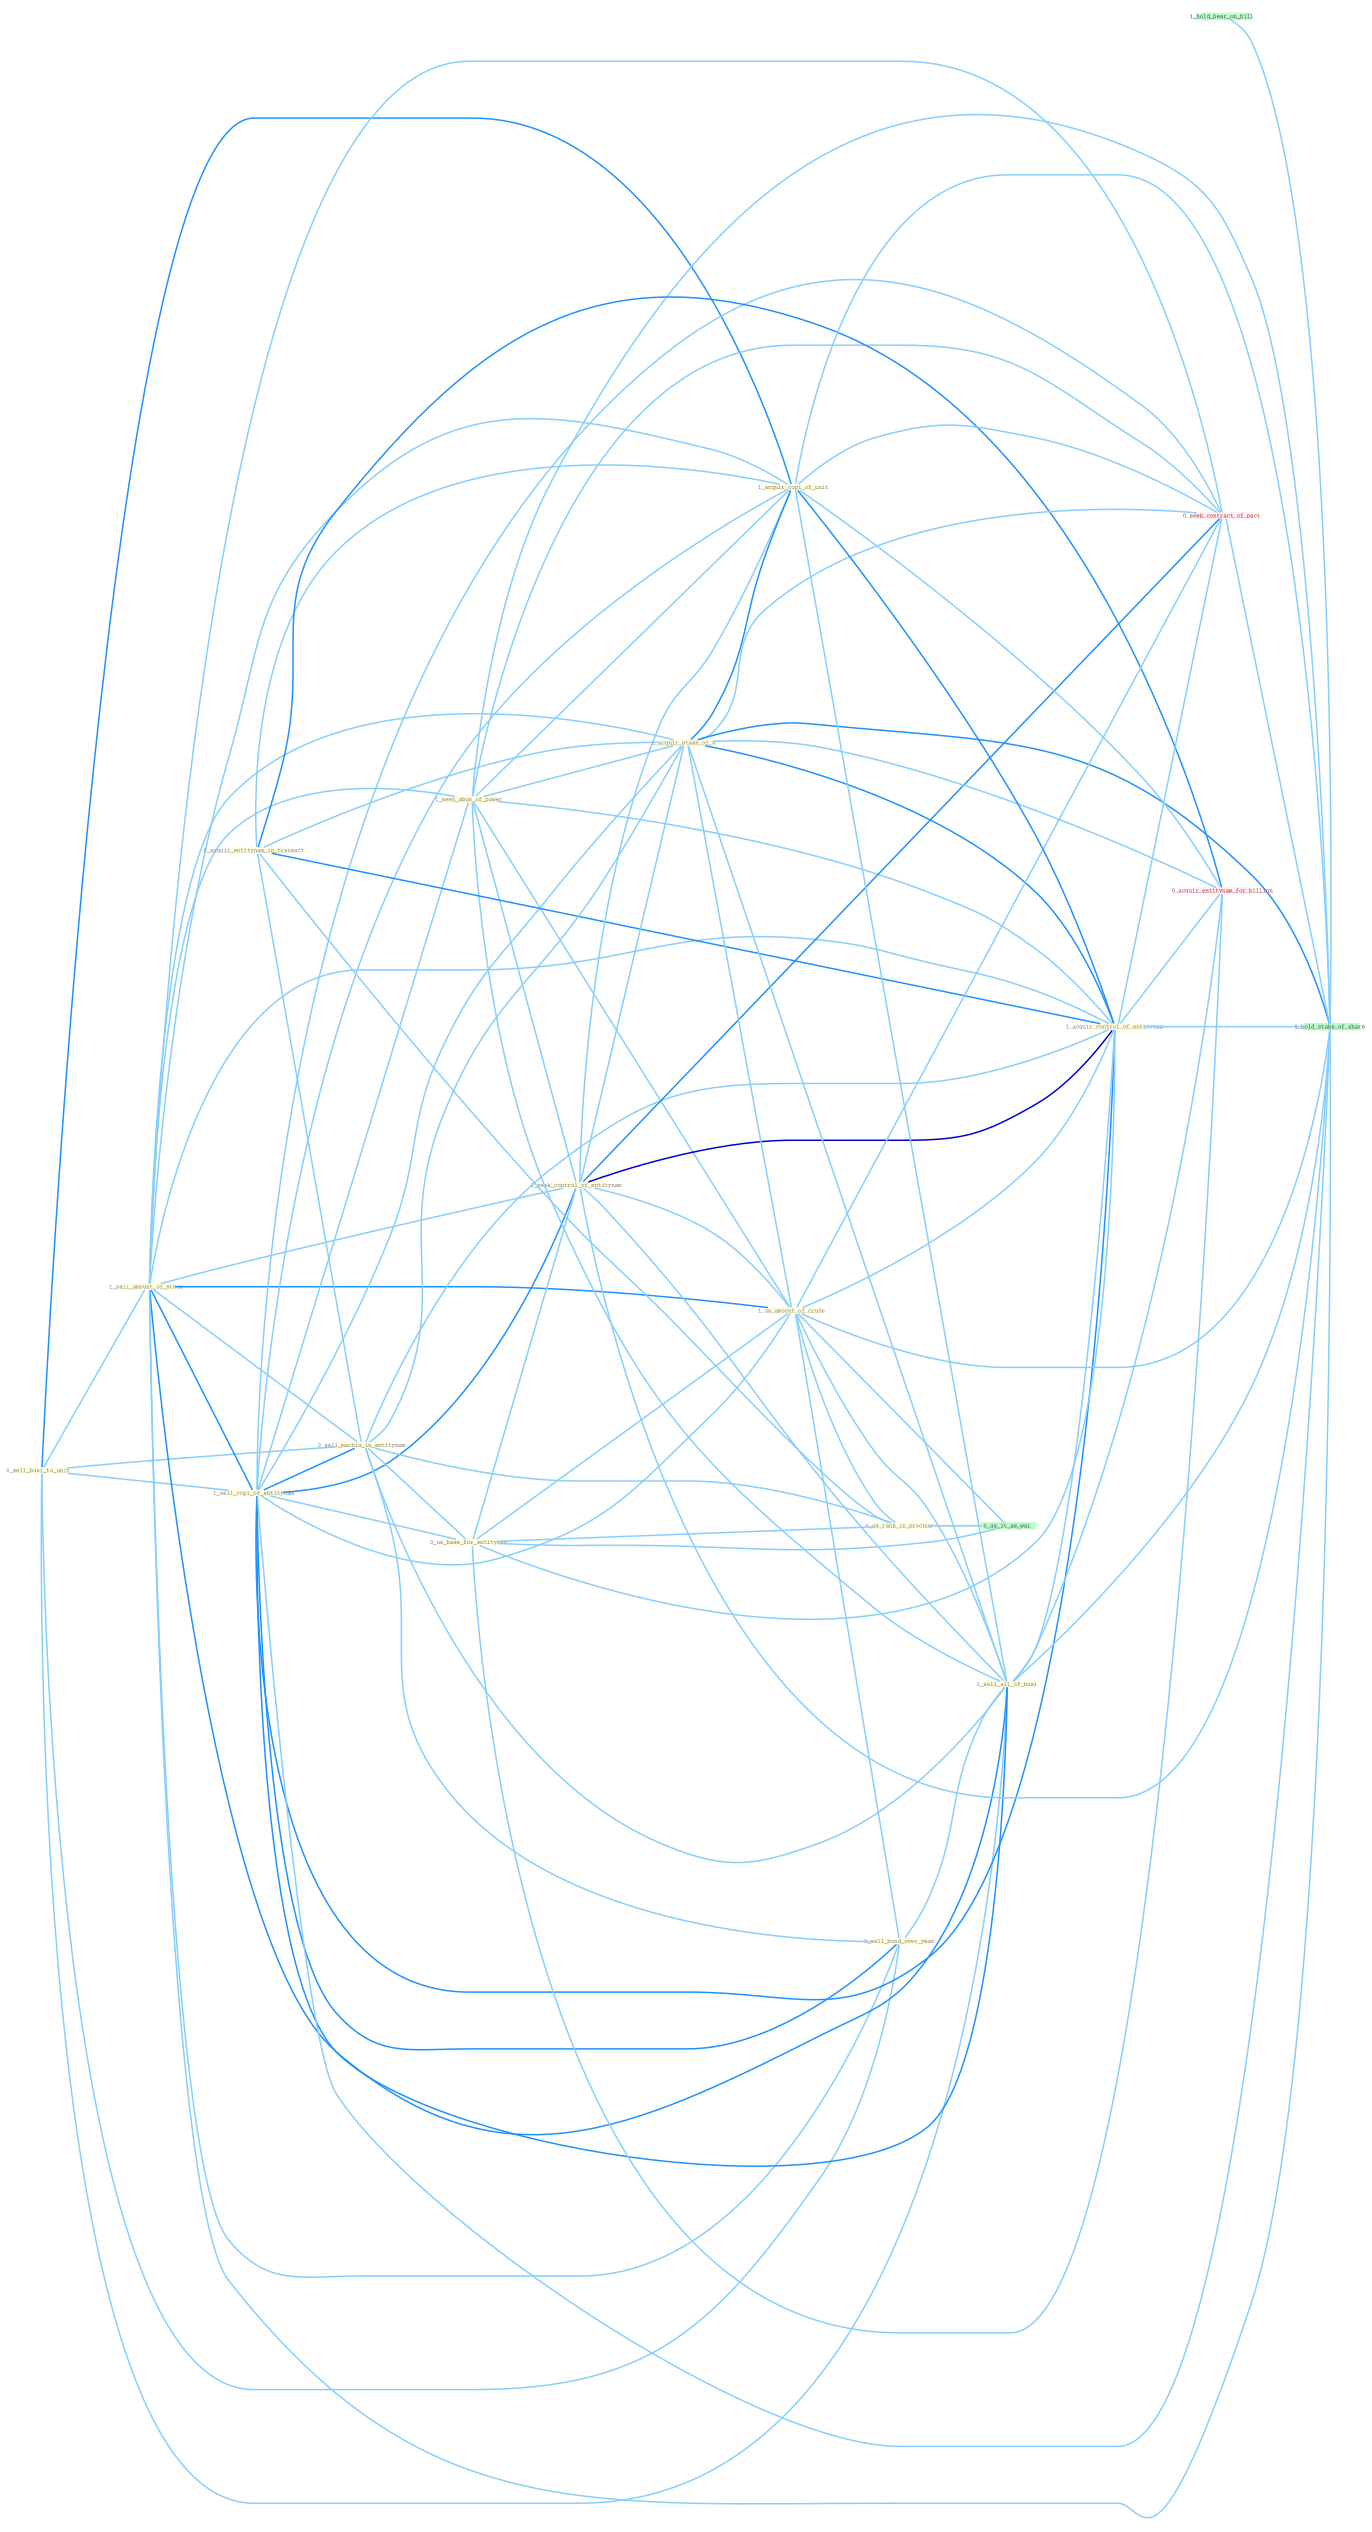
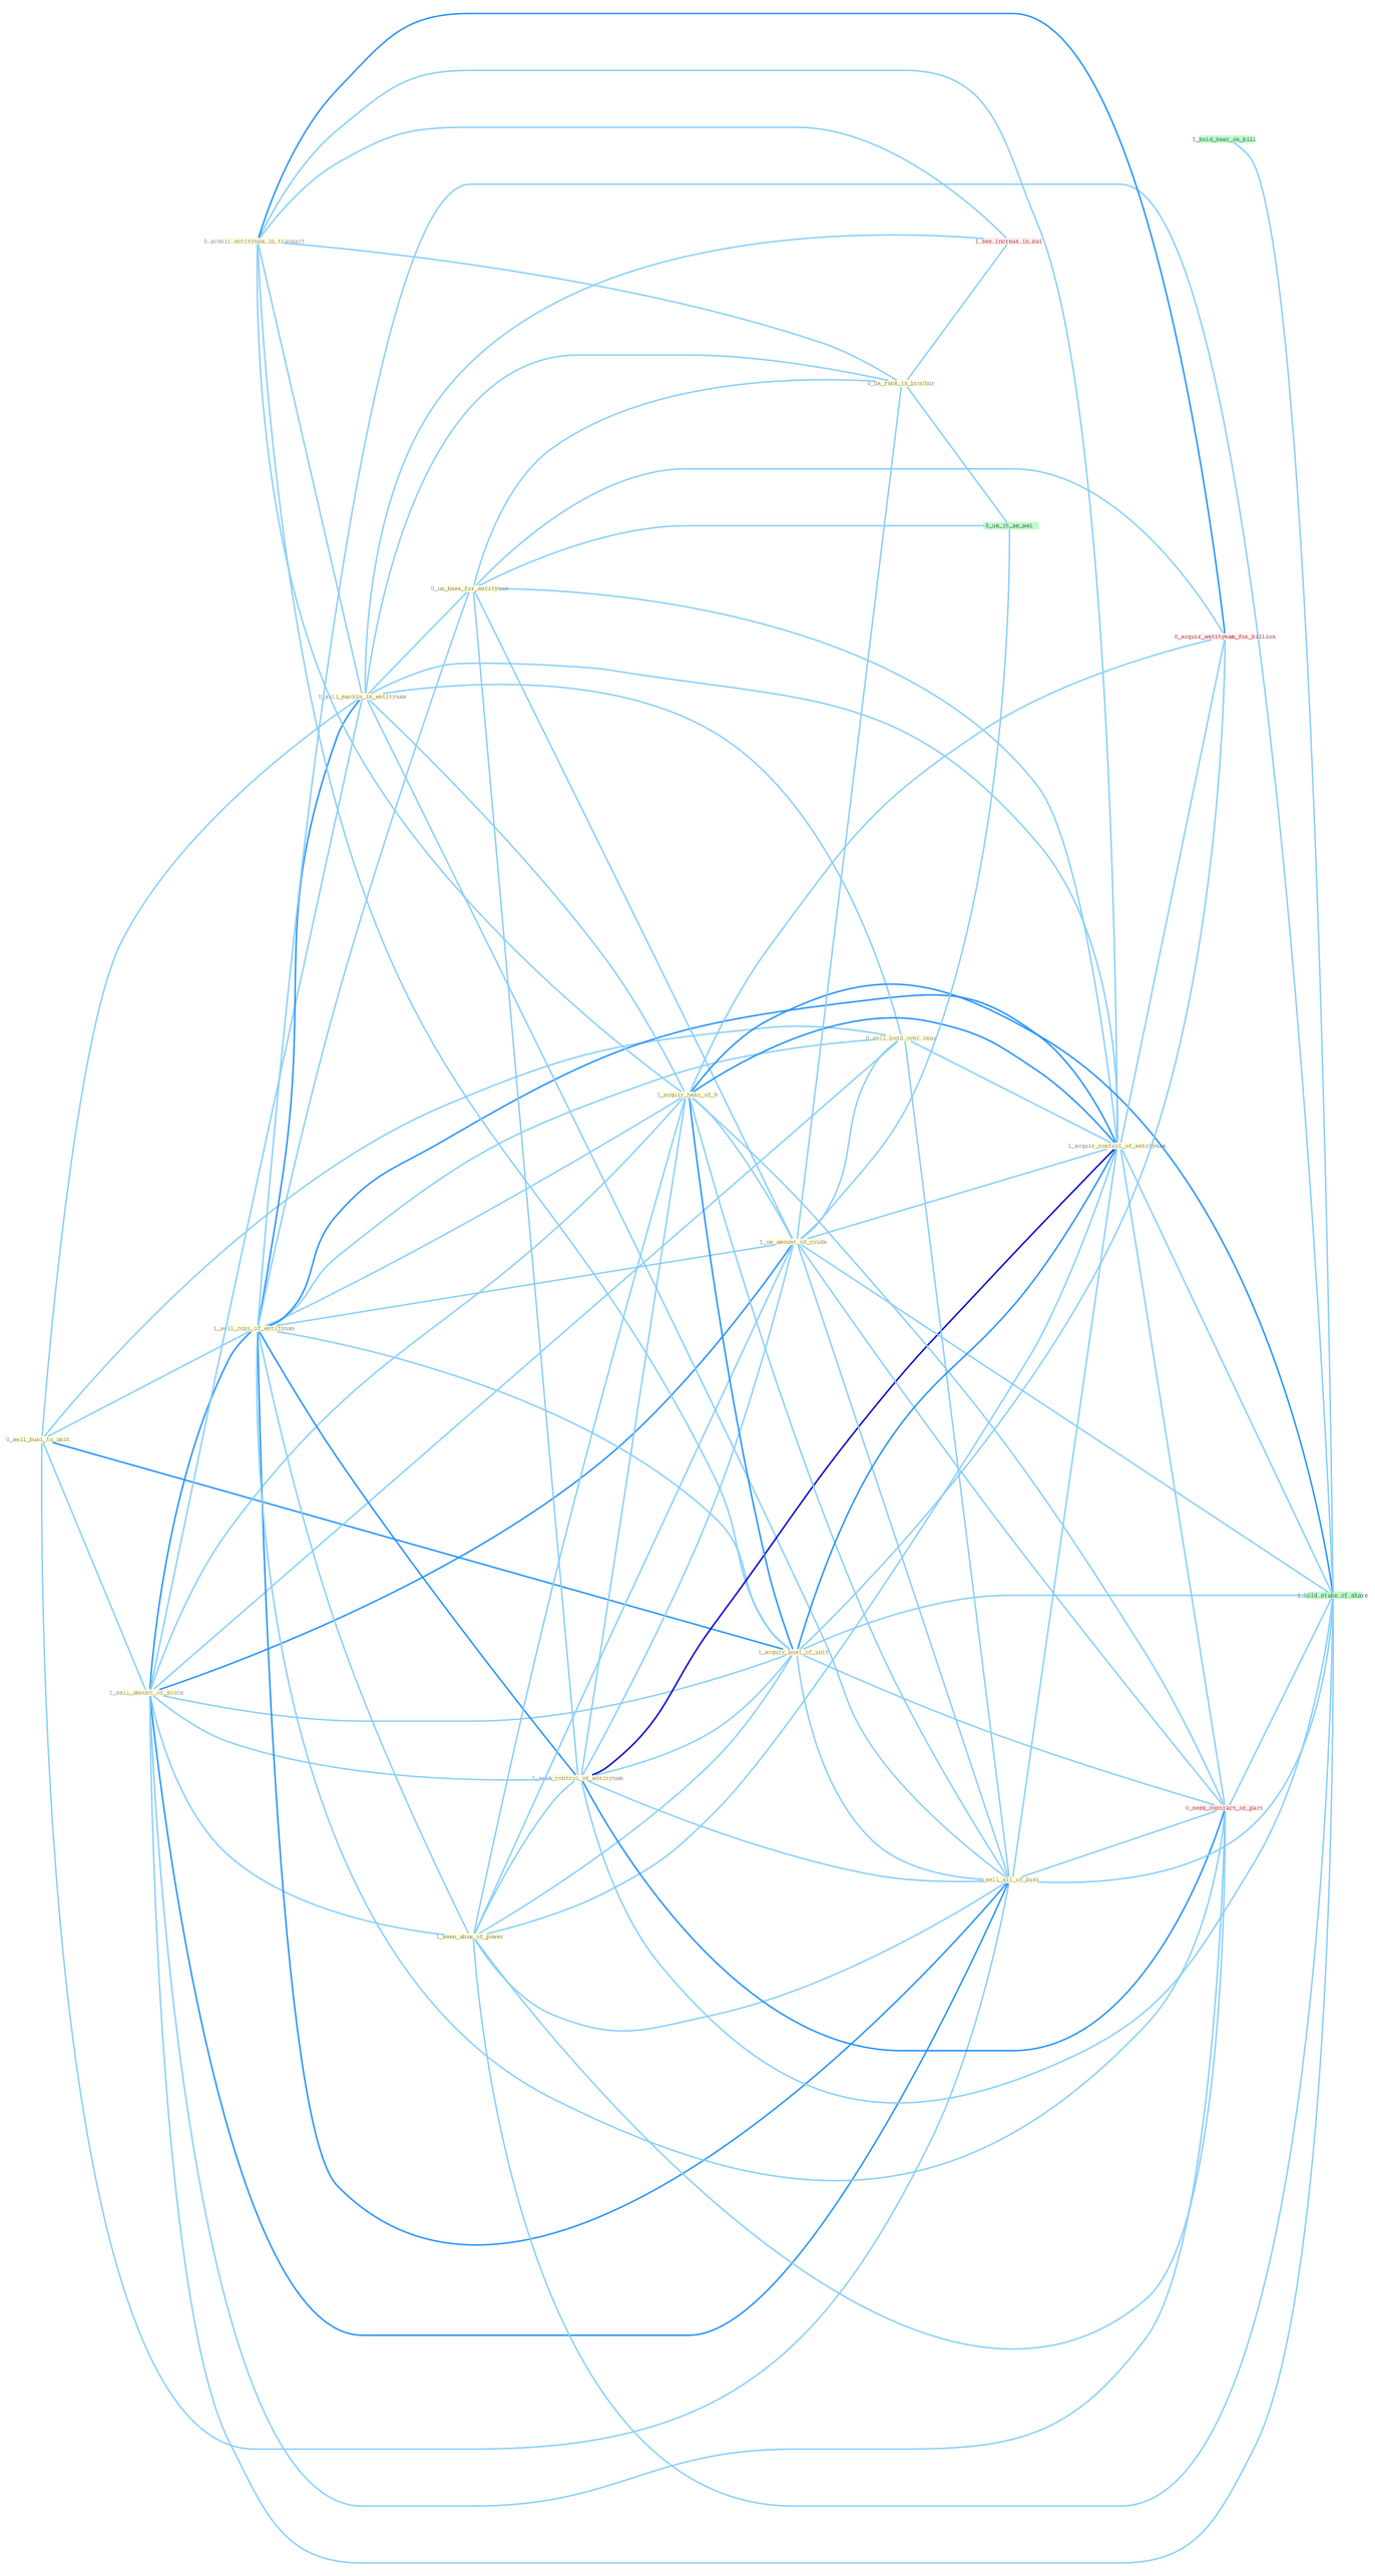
  graph {
    fontname="Courier Prime"
    rankdir=LR
    node [color="#ffffe0" fixedsize=true fontcolor="#8b7d6b" fontname="Courier Prime" fontsize=4 shape=polygon style=filled]
    edge [color="#87cefa" fontname="Courier Prime" w=1]
    "0_sell_busi_to_unit " [height=.06 width=.5]
    "1_sell_amount_of_stock " [height=.06 width=.5]
    "1_sell_copi_of_entitynam " [height=.06 width=.5]
    "1_seen_abus_of_power " [height=.06 width=.5]
    "0_acquir_entitynam_in_transact " [height=.06 width=.5]
    "0_sell_machin_in_entitynam " [height=.06 width=.5]
    "0_us_base_for_entitynam " [height=.06 width=.5]
    "1_seek_control_of_entitynam " [height=.06 width=.5]
-   "1_acquir_stake_of_% " [height=.06 width=.5]
+   "1_acquir_stake_of_% " [height=.06 width=.5 label="1_acquir_hear_of_%"]
    "1_us_amount_of_crude " [height=.06 width=.5]
    "0_sell_bond_over_year " [height=.06 width=.5]
-   "1_acquir_busi_of_unit " [height=.06 width=.5 label="1_acquir_copi_of_unit"]
+   "1_acquir_busi_of_unit " [height=.06 width=.5]
    "0_us_rank_in_brochur " [height=.06 width=.5]
    "1_sell_all_of_busi " [height=.06 width=.5]
    "1_acquir_control_of_entitynam " [height=.06 width=.5]
    "0_seek_contract_of_pact " [color="#fff0f5" fontcolor="#b22222" height=.06 width=.5]
    "0_acquir_entitynam_for_billion " [color="#fff0f5" fontcolor="#b22222" height=.06 width=.5]
+   "1_see_increas_in_pai " [color="#fff0f5" fontcolor="#b22222" height=.06 width=.5]
    "1_hold_stake_of_share " [color="#BDFCC9" fontcolor="#2f4f4f" height=.06 width=.5]
    "0_us_it_as_wai " [color="#BDFCC9" fontcolor="#2f4f4f" height=.06 width=.5]
    "1_hold_hear_on_bill " [color="#BDFCC9" fontcolor="#2f4f4f" height=.06 width=.5]
    subgraph sub_1 {
      "0_sell_busi_to_unit "
      "1_sell_amount_of_stock "
      "1_sell_copi_of_entitynam "
      "1_seen_abus_of_power "
      "0_acquir_entitynam_in_transact "
      "0_sell_machin_in_entitynam "
      "0_us_base_for_entitynam "
      "1_seek_control_of_entitynam "
      "1_acquir_stake_of_% "
      "1_us_amount_of_crude "
      "0_sell_bond_over_year "
      "1_acquir_busi_of_unit "
      "0_us_rank_in_brochur "
      "1_sell_all_of_busi "
      "1_acquir_control_of_entitynam "
    }
    subgraph sub_2 {
      "0_seek_contract_of_pact "
      "0_acquir_entitynam_for_billion "
+     "1_see_increas_in_pai "
    }
    "0_sell_busi_to_unit " -- "1_sell_amount_of_stock "
    "0_sell_busi_to_unit " -- "1_sell_copi_of_entitynam "
    "0_sell_busi_to_unit " -- "0_sell_machin_in_entitynam "
    "0_sell_busi_to_unit " -- "0_sell_bond_over_year "
    "0_sell_busi_to_unit " -- "1_acquir_busi_of_unit " [color="#1e90ff" w=2]
    "0_sell_busi_to_unit " -- "1_sell_all_of_busi "
    "1_sell_amount_of_stock " -- "1_sell_copi_of_entitynam " [color="#1e90ff" w=2]
    "1_sell_amount_of_stock " -- "1_seen_abus_of_power "
    "1_sell_amount_of_stock " -- "0_sell_machin_in_entitynam "
    "1_sell_amount_of_stock " -- "1_seek_control_of_entitynam "
    "1_sell_amount_of_stock " -- "1_acquir_stake_of_% "
    "1_sell_amount_of_stock " -- "1_us_amount_of_crude " [color="#1e90ff" w=2]
    "1_sell_amount_of_stock " -- "0_sell_bond_over_year "
    "1_sell_amount_of_stock " -- "1_acquir_busi_of_unit "
    "1_sell_amount_of_stock " -- "1_sell_all_of_busi " [color="#1e90ff" w=2]
-   "1_sell_amount_of_stock " -- "1_acquir_control_of_entitynam "
+   "0_sell_bond_over_year " -- "1_acquir_control_of_entitynam "
    "1_sell_amount_of_stock " -- "0_seek_contract_of_pact "
    "1_sell_amount_of_stock " -- "1_hold_stake_of_share "
    "1_sell_copi_of_entitynam " -- "1_seen_abus_of_power "
    "1_sell_copi_of_entitynam " -- "0_sell_machin_in_entitynam " [color="#1e90ff" w=2]
    "1_sell_copi_of_entitynam " -- "0_us_base_for_entitynam "
    "1_sell_copi_of_entitynam " -- "1_seek_control_of_entitynam " [color="#1e90ff" w=2]
    "1_sell_copi_of_entitynam " -- "1_acquir_stake_of_% "
    "1_sell_copi_of_entitynam " -- "1_us_amount_of_crude "
-   "1_sell_copi_of_entitynam " -- "0_sell_bond_over_year " [color="#1e90ff"]
+   "1_sell_copi_of_entitynam " -- "0_sell_bond_over_year "
    "1_sell_copi_of_entitynam " -- "1_acquir_busi_of_unit "
    "1_sell_copi_of_entitynam " -- "1_sell_all_of_busi " [color="#1e90ff" w=2]
    "1_sell_copi_of_entitynam " -- "1_acquir_control_of_entitynam " [color="#1e90ff" w=2]
    "1_sell_copi_of_entitynam " -- "0_seek_contract_of_pact "
    "1_sell_copi_of_entitynam " -- "1_hold_stake_of_share "
    "1_seen_abus_of_power " -- "1_seek_control_of_entitynam "
    "1_seen_abus_of_power " -- "1_acquir_stake_of_% "
    "1_seen_abus_of_power " -- "1_us_amount_of_crude "
    "1_seen_abus_of_power " -- "1_acquir_busi_of_unit "
    "1_seen_abus_of_power " -- "1_sell_all_of_busi "
    "1_seen_abus_of_power " -- "1_acquir_control_of_entitynam "
    "1_seen_abus_of_power " -- "0_seek_contract_of_pact "
    "1_seen_abus_of_power " -- "1_hold_stake_of_share "
    "0_acquir_entitynam_in_transact " -- "0_sell_machin_in_entitynam "
    "0_acquir_entitynam_in_transact " -- "1_acquir_stake_of_% "
    "0_acquir_entitynam_in_transact " -- "1_acquir_busi_of_unit "
    "0_acquir_entitynam_in_transact " -- "0_us_rank_in_brochur "
-   "0_acquir_entitynam_in_transact " -- "1_acquir_control_of_entitynam " [color="#1e90ff"]
+   "0_acquir_entitynam_in_transact " -- "1_acquir_control_of_entitynam "
    "0_acquir_entitynam_in_transact " -- "0_acquir_entitynam_for_billion " [color="#1e90ff" w=2]
+   "0_acquir_entitynam_in_transact " -- "1_see_increas_in_pai "
    "0_sell_machin_in_entitynam " -- "0_us_base_for_entitynam "
    "0_sell_machin_in_entitynam " -- "1_acquir_stake_of_% "
    "0_sell_machin_in_entitynam " -- "0_sell_bond_over_year "
    "0_sell_machin_in_entitynam " -- "0_us_rank_in_brochur "
    "0_sell_machin_in_entitynam " -- "1_sell_all_of_busi "
    "0_sell_machin_in_entitynam " -- "1_acquir_control_of_entitynam "
+   "0_sell_machin_in_entitynam " -- "1_see_increas_in_pai "
    "0_us_base_for_entitynam " -- "1_seek_control_of_entitynam "
    "0_us_base_for_entitynam " -- "1_us_amount_of_crude "
    "0_us_base_for_entitynam " -- "0_us_rank_in_brochur "
    "0_us_base_for_entitynam " -- "1_acquir_control_of_entitynam "
    "0_us_base_for_entitynam " -- "0_acquir_entitynam_for_billion "
    "0_us_base_for_entitynam " -- "0_us_it_as_wai "
    "1_seek_control_of_entitynam " -- "1_acquir_stake_of_% "
    "1_seek_control_of_entitynam " -- "1_us_amount_of_crude "
    "1_seek_control_of_entitynam " -- "1_acquir_busi_of_unit "
    "1_seek_control_of_entitynam " -- "1_sell_all_of_busi "
    "1_seek_control_of_entitynam " -- "1_acquir_control_of_entitynam " [color="#0000cd" w=3]
    "1_seek_control_of_entitynam " -- "0_seek_contract_of_pact " [color="#1e90ff" w=2]
    "1_seek_control_of_entitynam " -- "1_hold_stake_of_share "
    "1_acquir_stake_of_% " -- "1_us_amount_of_crude "
    "1_acquir_stake_of_% " -- "1_acquir_busi_of_unit " [color="#1e90ff" w=2]
    "1_acquir_stake_of_% " -- "1_sell_all_of_busi "
    "1_acquir_stake_of_% " -- "1_acquir_control_of_entitynam " [color="#1e90ff" w=2]
    "1_acquir_stake_of_% " -- "0_seek_contract_of_pact "
    "1_acquir_stake_of_% " -- "0_acquir_entitynam_for_billion "
    "1_acquir_stake_of_% " -- "1_hold_stake_of_share " [color="#1e90ff" w=2]
    "1_us_amount_of_crude " -- "0_sell_bond_over_year "
    "1_us_amount_of_crude " -- "0_us_rank_in_brochur "
    "1_us_amount_of_crude " -- "1_sell_all_of_busi "
    "1_us_amount_of_crude " -- "1_acquir_control_of_entitynam "
    "1_us_amount_of_crude " -- "0_seek_contract_of_pact "
    "1_us_amount_of_crude " -- "1_hold_stake_of_share "
    "1_us_amount_of_crude " -- "0_us_it_as_wai "
    "0_sell_bond_over_year " -- "1_sell_all_of_busi "
    "1_acquir_busi_of_unit " -- "1_sell_all_of_busi "
    "1_acquir_busi_of_unit " -- "1_acquir_control_of_entitynam " [color="#1e90ff" w=2]
    "1_acquir_busi_of_unit " -- "0_seek_contract_of_pact "
    "1_acquir_busi_of_unit " -- "0_acquir_entitynam_for_billion "
    "1_acquir_busi_of_unit " -- "1_hold_stake_of_share "
+   "0_us_rank_in_brochur " -- "1_see_increas_in_pai "
    "0_us_rank_in_brochur " -- "0_us_it_as_wai "
    "1_sell_all_of_busi " -- "1_acquir_control_of_entitynam "
-   "1_sell_all_of_busi " -- "0_acquir_entitynam_for_billion "
+   "1_sell_all_of_busi " -- "0_seek_contract_of_pact "
    "1_sell_all_of_busi " -- "1_hold_stake_of_share "
    "1_acquir_control_of_entitynam " -- "0_seek_contract_of_pact "
    "1_acquir_control_of_entitynam " -- "0_acquir_entitynam_for_billion "
    "1_acquir_control_of_entitynam " -- "1_hold_stake_of_share "
    "0_seek_contract_of_pact " -- "1_hold_stake_of_share "
    "1_hold_hear_on_bill " -- "1_hold_stake_of_share "
  }
